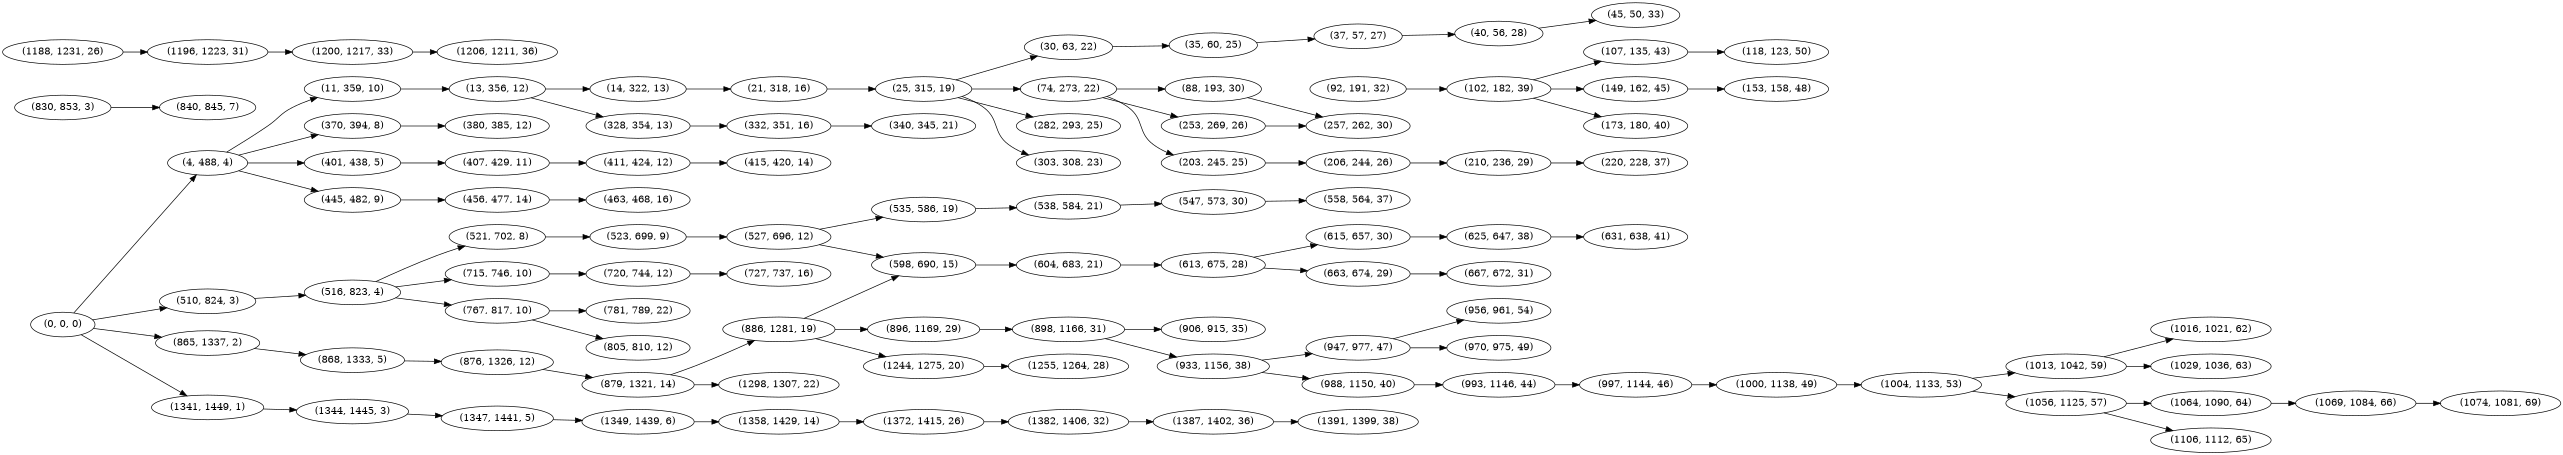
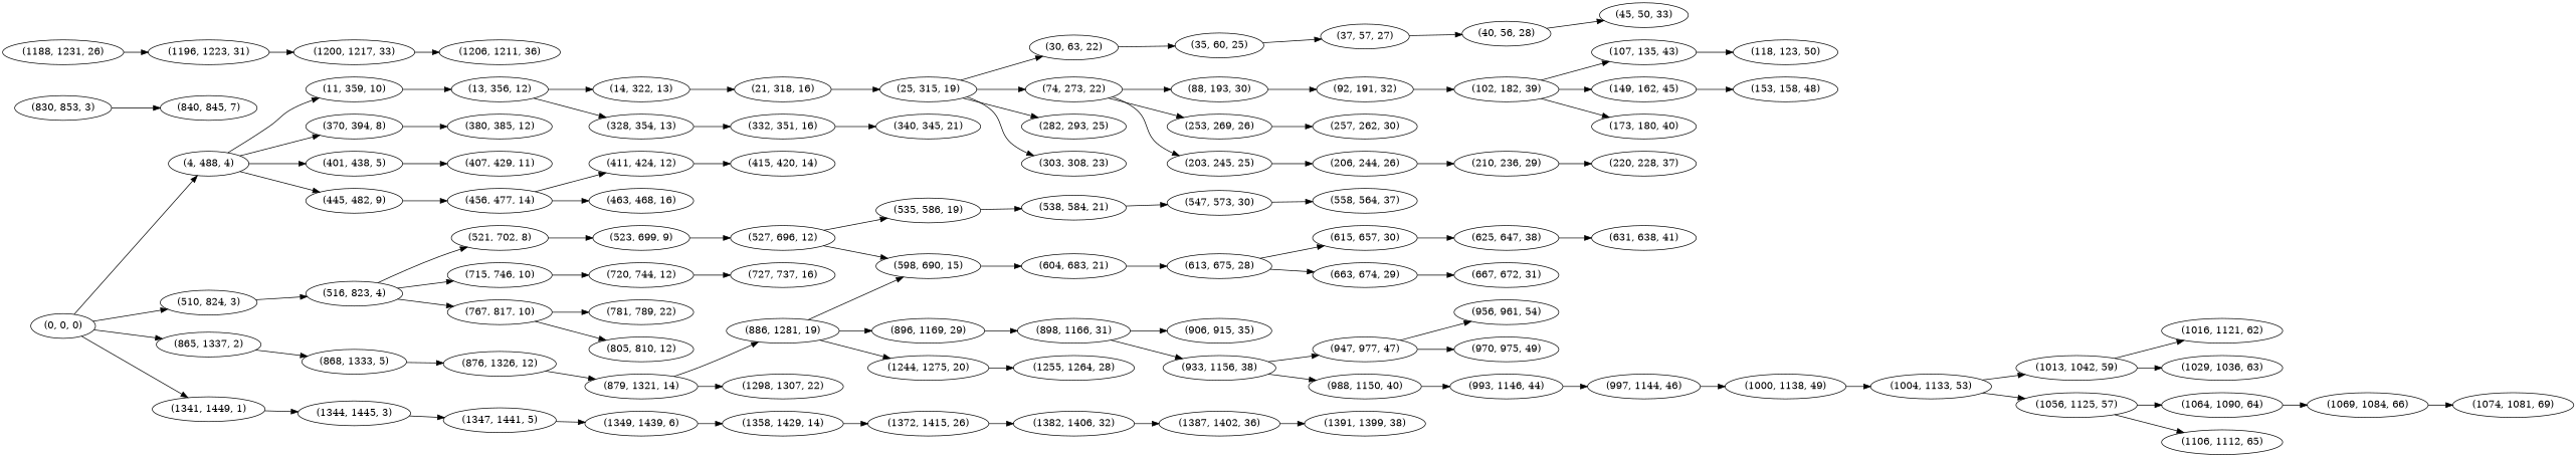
  digraph {
    rankdir=LR
    "(0, 0, 0)"
    "(4, 488, 4)"
    "(510, 824, 3)"
    "(865, 1337, 2)"
    "(1341, 1449, 1)"
    "(11, 359, 10)"
    "(370, 394, 8)"
    "(401, 438, 5)"
    "(445, 482, 9)"
    "(516, 823, 4)"
    "(830, 853, 3)"
    "(840, 845, 7)"
    "(868, 1333, 5)"
    "(1344, 1445, 3)"
    "(13, 356, 12)"
    "(380, 385, 12)"
    "(407, 429, 11)"
    "(456, 477, 14)"
    "(14, 322, 13)"
    "(328, 354, 13)"
    "(21, 318, 16)"
    "(332, 351, 16)"
    "(25, 315, 19)"
    "(30, 63, 22)"
    "(74, 273, 22)"
    "(282, 293, 25)"
    "(303, 308, 23)"
    "(35, 60, 25)"
    "(88, 193, 30)"
    "(203, 245, 25)"
    "(253, 269, 26)"
    "(37, 57, 27)"
    "(40, 56, 28)"
    "(45, 50, 33)"
    "(92, 191, 32)"
    "(206, 244, 26)"
    "(257, 262, 30)"
    "(102, 182, 39)"
    "(107, 135, 43)"
    "(149, 162, 45)"
    "(173, 180, 40)"
    "(118, 123, 50)"
    "(153, 158, 48)"
    "(210, 236, 29)"
    "(220, 228, 37)"
    "(340, 345, 21)"
    "(411, 424, 12)"
    "(415, 420, 14)"
    "(463, 468, 16)"
    "(521, 702, 8)"
    "(715, 746, 10)"
    "(767, 817, 10)"
    "(523, 699, 9)"
    "(720, 744, 12)"
    "(781, 789, 22)"
    "(805, 810, 12)"
    "(527, 696, 12)"
    "(535, 586, 19)"
    "(598, 690, 15)"
    "(538, 584, 21)"
    "(604, 683, 21)"
    "(547, 573, 30)"
    "(558, 564, 37)"
    "(613, 675, 28)"
    "(615, 657, 30)"
    "(663, 674, 29)"
    "(625, 647, 38)"
    "(667, 672, 31)"
    "(631, 638, 41)"
    "(727, 737, 16)"
    "(876, 1326, 12)"
    "(879, 1321, 14)"
    "(886, 1281, 19)"
    "(1298, 1307, 22)"
    "(896, 1169, 29)"
    "(1244, 1275, 20)"
    "(898, 1166, 31)"
    "(1188, 1231, 26)"
    "(1196, 1223, 31)"
    "(1255, 1264, 28)"
    "(906, 915, 35)"
    "(933, 1156, 38)"
    "(947, 977, 47)"
    "(988, 1150, 40)"
    "(956, 961, 54)"
    "(970, 975, 49)"
    "(993, 1146, 44)"
    "(997, 1144, 46)"
    "(1000, 1138, 49)"
    "(1004, 1133, 53)"
    "(1013, 1042, 59)"
    "(1056, 1125, 57)"
-   "(1016, 1021, 62)"
+   "(1016, 1021, 62)" [label="(1016, 1121, 62)"]
    "(1029, 1036, 63)"
    "(1064, 1090, 64)"
    "(1106, 1112, 65)"
    "(1069, 1084, 66)"
    "(1074, 1081, 69)"
    "(1200, 1217, 33)"
    "(1206, 1211, 36)"
    "(1347, 1441, 5)"
    "(1349, 1439, 6)"
    "(1358, 1429, 14)"
    "(1372, 1415, 26)"
    "(1382, 1406, 32)"
    "(1387, 1402, 36)"
    "(1391, 1399, 38)"
    "(0, 0, 0)" -> "(4, 488, 4)"
    "(0, 0, 0)" -> "(510, 824, 3)"
    "(0, 0, 0)" -> "(865, 1337, 2)"
    "(0, 0, 0)" -> "(1341, 1449, 1)"
    "(4, 488, 4)" -> "(11, 359, 10)"
    "(4, 488, 4)" -> "(370, 394, 8)"
    "(4, 488, 4)" -> "(401, 438, 5)"
    "(4, 488, 4)" -> "(445, 482, 9)"
    "(510, 824, 3)" -> "(516, 823, 4)"
    "(865, 1337, 2)" -> "(868, 1333, 5)"
    "(1341, 1449, 1)" -> "(1344, 1445, 3)"
    "(11, 359, 10)" -> "(13, 356, 12)"
    "(370, 394, 8)" -> "(380, 385, 12)"
    "(401, 438, 5)" -> "(407, 429, 11)"
    "(445, 482, 9)" -> "(456, 477, 14)"
    "(516, 823, 4)" -> "(521, 702, 8)"
    "(516, 823, 4)" -> "(715, 746, 10)"
    "(516, 823, 4)" -> "(767, 817, 10)"
    "(830, 853, 3)" -> "(840, 845, 7)"
    "(868, 1333, 5)" -> "(876, 1326, 12)"
    "(1344, 1445, 3)" -> "(1347, 1441, 5)"
    "(13, 356, 12)" -> "(14, 322, 13)"
    "(13, 356, 12)" -> "(328, 354, 13)"
-   "(407, 429, 11)" -> "(411, 424, 12)"
+   "(456, 477, 14)" -> "(411, 424, 12)"
    "(456, 477, 14)" -> "(463, 468, 16)"
    "(14, 322, 13)" -> "(21, 318, 16)"
    "(328, 354, 13)" -> "(332, 351, 16)"
    "(21, 318, 16)" -> "(25, 315, 19)"
    "(332, 351, 16)" -> "(340, 345, 21)"
    "(25, 315, 19)" -> "(30, 63, 22)"
    "(25, 315, 19)" -> "(74, 273, 22)"
    "(25, 315, 19)" -> "(282, 293, 25)"
    "(25, 315, 19)" -> "(303, 308, 23)"
    "(30, 63, 22)" -> "(35, 60, 25)"
    "(74, 273, 22)" -> "(88, 193, 30)"
    "(74, 273, 22)" -> "(203, 245, 25)"
    "(74, 273, 22)" -> "(253, 269, 26)"
    "(35, 60, 25)" -> "(37, 57, 27)"
-   "(88, 193, 30)" -> "(257, 262, 30)"
+   "(88, 193, 30)" -> "(92, 191, 32)"
    "(203, 245, 25)" -> "(206, 244, 26)"
    "(253, 269, 26)" -> "(257, 262, 30)"
    "(37, 57, 27)" -> "(40, 56, 28)"
    "(40, 56, 28)" -> "(45, 50, 33)"
    "(92, 191, 32)" -> "(102, 182, 39)"
    "(206, 244, 26)" -> "(210, 236, 29)"
    "(102, 182, 39)" -> "(107, 135, 43)"
    "(102, 182, 39)" -> "(149, 162, 45)"
    "(102, 182, 39)" -> "(173, 180, 40)"
    "(107, 135, 43)" -> "(118, 123, 50)"
    "(149, 162, 45)" -> "(153, 158, 48)"
    "(210, 236, 29)" -> "(220, 228, 37)"
    "(411, 424, 12)" -> "(415, 420, 14)"
    "(521, 702, 8)" -> "(523, 699, 9)"
    "(715, 746, 10)" -> "(720, 744, 12)"
    "(767, 817, 10)" -> "(781, 789, 22)"
    "(767, 817, 10)" -> "(805, 810, 12)"
    "(523, 699, 9)" -> "(527, 696, 12)"
    "(720, 744, 12)" -> "(727, 737, 16)"
    "(527, 696, 12)" -> "(535, 586, 19)"
    "(527, 696, 12)" -> "(598, 690, 15)"
    "(535, 586, 19)" -> "(538, 584, 21)"
    "(598, 690, 15)" -> "(604, 683, 21)"
    "(538, 584, 21)" -> "(547, 573, 30)"
    "(604, 683, 21)" -> "(613, 675, 28)"
    "(547, 573, 30)" -> "(558, 564, 37)"
    "(613, 675, 28)" -> "(615, 657, 30)"
    "(613, 675, 28)" -> "(663, 674, 29)"
    "(615, 657, 30)" -> "(625, 647, 38)"
    "(663, 674, 29)" -> "(667, 672, 31)"
    "(625, 647, 38)" -> "(631, 638, 41)"
    "(876, 1326, 12)" -> "(879, 1321, 14)"
    "(879, 1321, 14)" -> "(886, 1281, 19)"
    "(879, 1321, 14)" -> "(1298, 1307, 22)"
    "(886, 1281, 19)" -> "(598, 690, 15)"
    "(886, 1281, 19)" -> "(896, 1169, 29)"
    "(886, 1281, 19)" -> "(1244, 1275, 20)"
    "(896, 1169, 29)" -> "(898, 1166, 31)"
    "(1244, 1275, 20)" -> "(1255, 1264, 28)"
    "(898, 1166, 31)" -> "(906, 915, 35)"
    "(898, 1166, 31)" -> "(933, 1156, 38)"
    "(1188, 1231, 26)" -> "(1196, 1223, 31)"
    "(1196, 1223, 31)" -> "(1200, 1217, 33)"
    "(933, 1156, 38)" -> "(947, 977, 47)"
    "(933, 1156, 38)" -> "(988, 1150, 40)"
    "(947, 977, 47)" -> "(956, 961, 54)"
    "(947, 977, 47)" -> "(970, 975, 49)"
    "(988, 1150, 40)" -> "(993, 1146, 44)"
    "(993, 1146, 44)" -> "(997, 1144, 46)"
    "(997, 1144, 46)" -> "(1000, 1138, 49)"
    "(1000, 1138, 49)" -> "(1004, 1133, 53)"
    "(1004, 1133, 53)" -> "(1013, 1042, 59)"
    "(1004, 1133, 53)" -> "(1056, 1125, 57)"
    "(1013, 1042, 59)" -> "(1016, 1021, 62)"
    "(1013, 1042, 59)" -> "(1029, 1036, 63)"
    "(1056, 1125, 57)" -> "(1064, 1090, 64)"
    "(1056, 1125, 57)" -> "(1106, 1112, 65)"
    "(1064, 1090, 64)" -> "(1069, 1084, 66)"
    "(1069, 1084, 66)" -> "(1074, 1081, 69)"
    "(1200, 1217, 33)" -> "(1206, 1211, 36)"
    "(1347, 1441, 5)" -> "(1349, 1439, 6)"
    "(1349, 1439, 6)" -> "(1358, 1429, 14)"
    "(1358, 1429, 14)" -> "(1372, 1415, 26)"
    "(1372, 1415, 26)" -> "(1382, 1406, 32)"
    "(1382, 1406, 32)" -> "(1387, 1402, 36)"
    "(1387, 1402, 36)" -> "(1391, 1399, 38)"
  }
